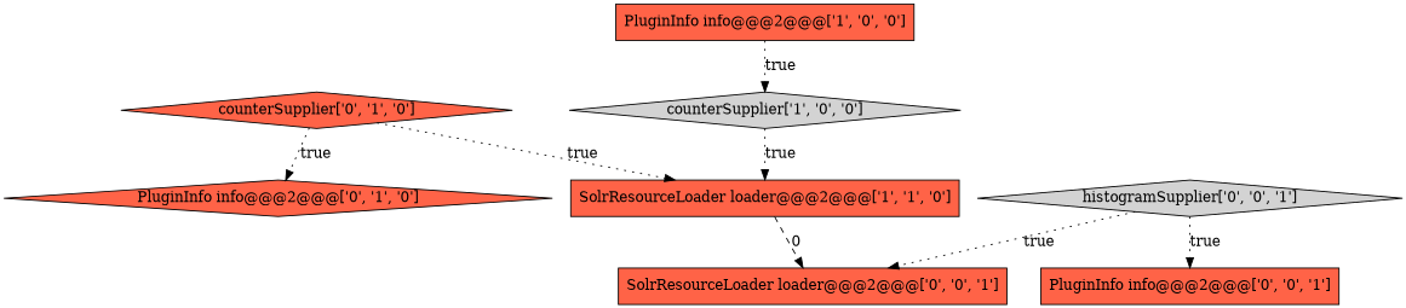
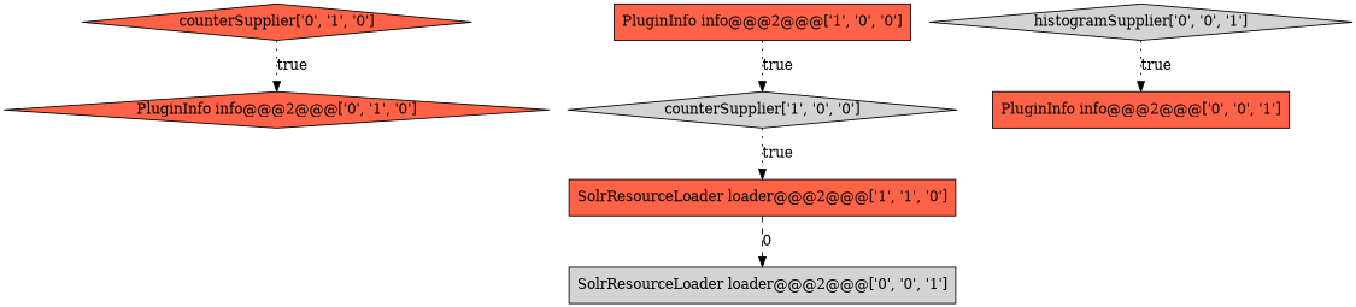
  digraph {
    node [fillcolor=tomato shape=diamond style=filled]
    edge [style=dotted]
    n1 [label="counterSupplier['0', '1', '0']"]
    n2 [label="PluginInfo info@@@2@@@['0', '1', '0']"]
    n3 [label="SolrResourceLoader loader@@@2@@@['1', '1', '0']" shape=box]
-   n4 [label="SolrResourceLoader loader@@@2@@@['0', '0', '1']" shape=box]
+   n4 [fillcolor=lightgray label="SolrResourceLoader loader@@@2@@@['0', '0', '1']" shape=box]
    n5 [label="PluginInfo info@@@2@@@['1', '0', '0']" shape=box]
    n6 [fillcolor=lightgray label="counterSupplier['1', '0', '0']"]
    n7 [label="PluginInfo info@@@2@@@['0', '0', '1']" shape=box]
    n8 [fillcolor=lightgray label="histogramSupplier['0', '0', '1']"]
    n1 -> n2 [label=true]
-   n1 -> n3 [label=true]
    n3 -> n4 [label=0 style=dashed]
    n5 -> n6 [label=true]
    n6 -> n3 [label=true]
-   n8 -> n4 [label=true]
    n8 -> n7 [label=true]
  }
